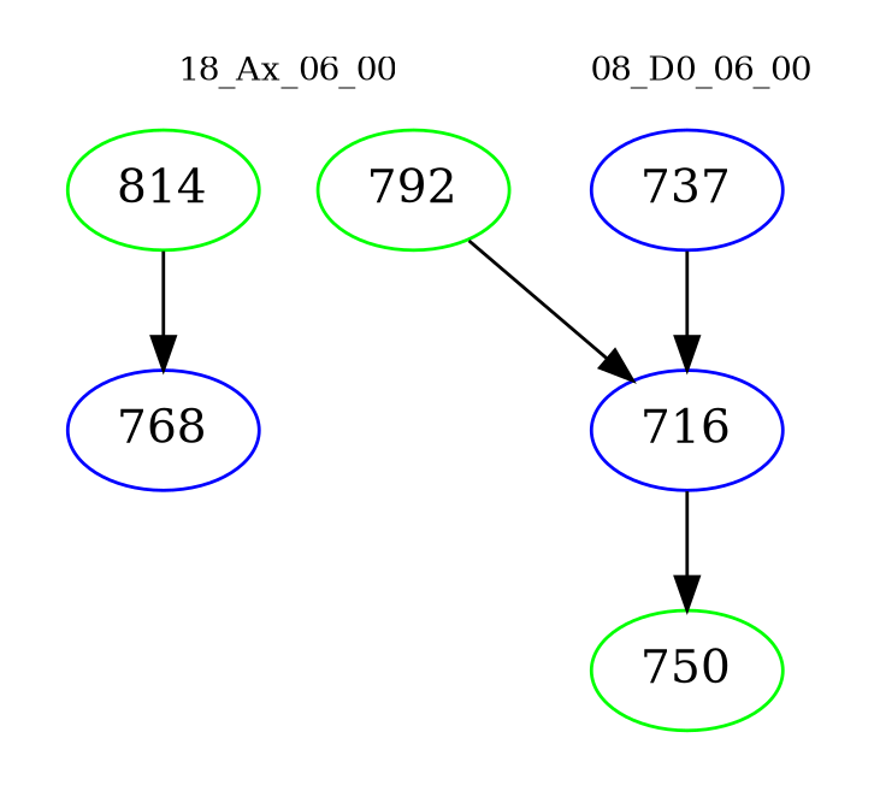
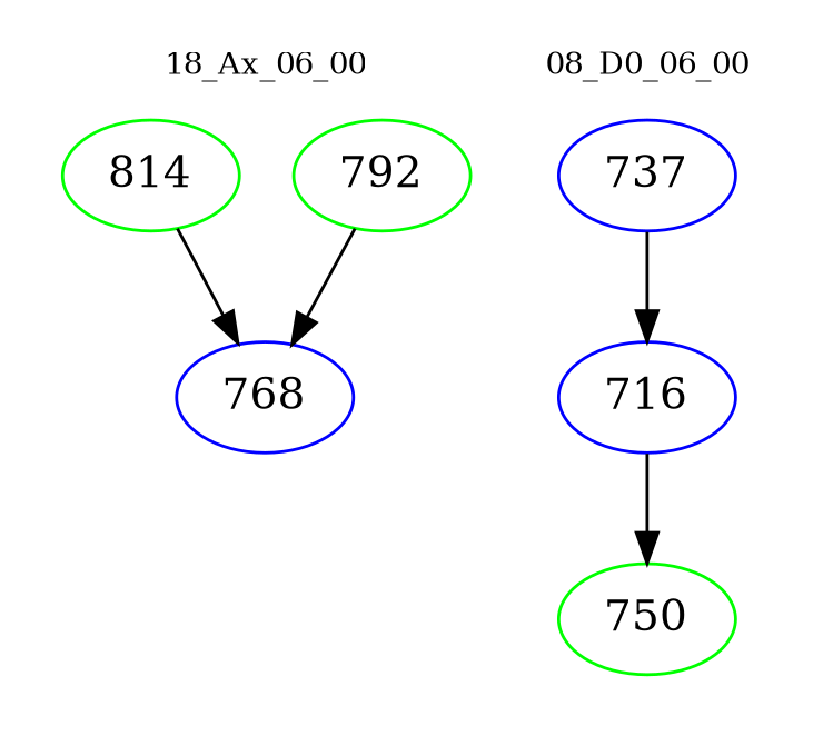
  digraph {
    node [color=green]
    edge [color=black]
    n1 [label=792]
    n2 [color=blue label=768]
    n3 [label=814]
    n4 [color=blue label=737]
    n5 [color=blue label=716]
    n6 [label=750]
    subgraph cluster_1 {
      color=white
      fontsize=10
      label="18_Ax_06_00"
      n1
      n2
      n3
    }
    subgraph cluster_2 {
      color=white
      fontsize=10
      label="08_D0_06_00"
      n4
      n5
      n6
    }
-   n1 -> n5
+   n1 -> n2
    n3 -> n2
    n4 -> n5
    n5 -> n6
  }
